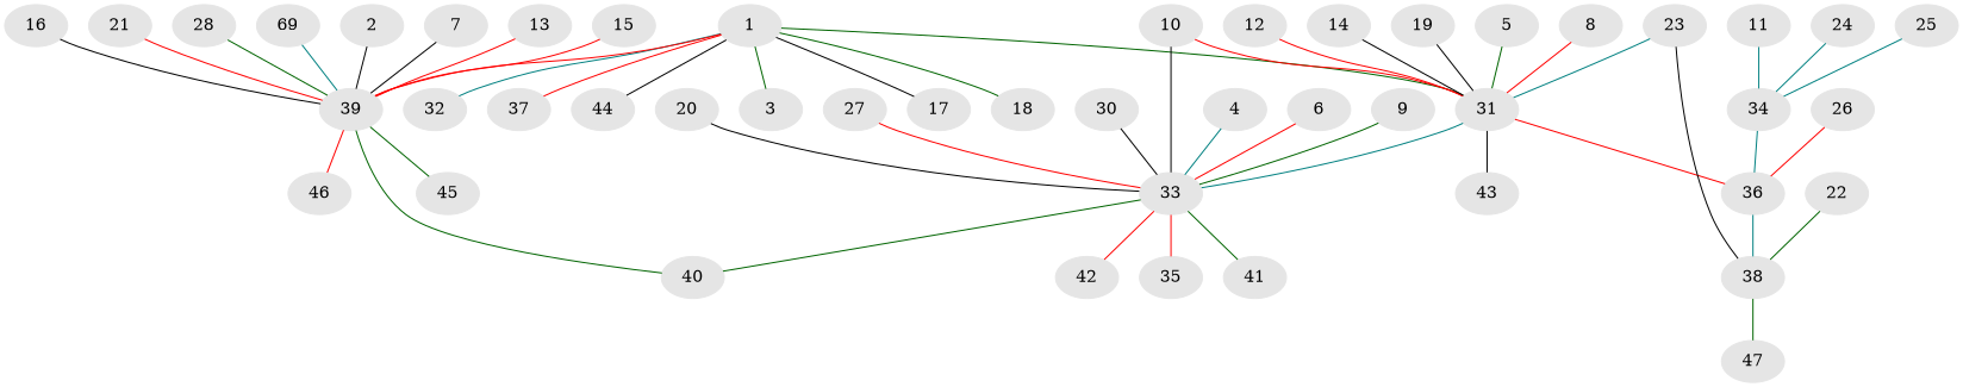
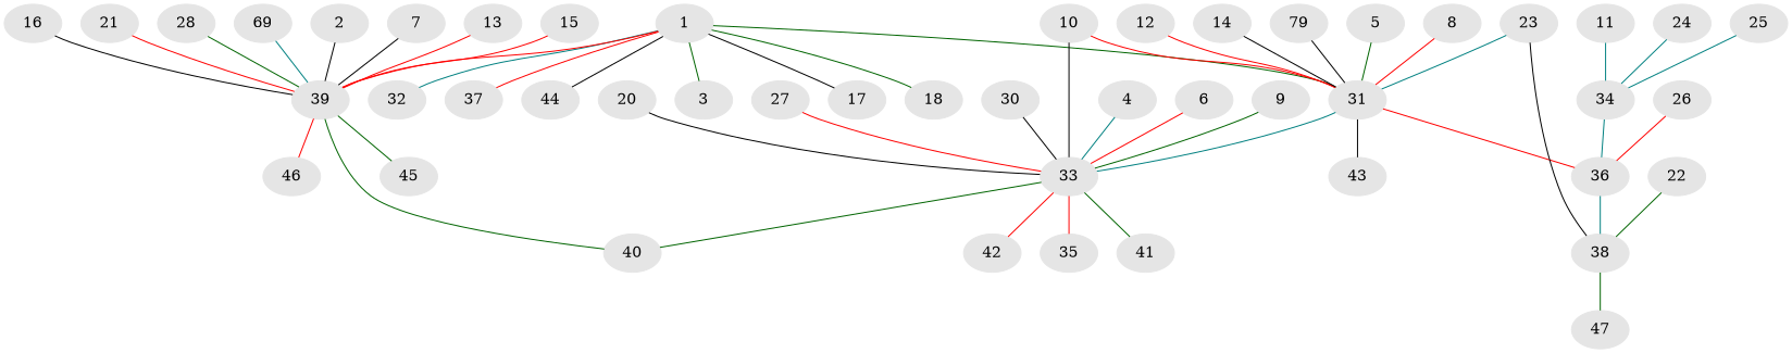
  graph {
    node [color=gray90 style=filled]
    edge [color=red weight=1.0]
    1
    3
    17
    18
    31
    32
    37
    39
    44
    33
    36
    43
    40
    45
    46
    2
    4
    35
    41
    42
    5
    6
    7
    8
    9
    10
    11
    34
    12
    13
    14
    15
    16
-   19
+   19 [label=79]
    20
    21
    22
    38
    47
    23
    24
    25
    26
    27
    28
    n46 [label=69]
    30
    1 -- 3 [color=darkgreen]
    1 -- 17 [color=black]
    1 -- 18 [color=darkgreen]
    1 -- 31 [color=darkgreen]
    1 -- 32 [color=teal]
    1 -- 37
    1 -- 39
    1 -- 44 [color=black]
    31 -- 33 [color=teal]
    31 -- 36
    31 -- 43 [color=black]
    39 -- 40 [color=darkgreen]
    39 -- 45 [color=darkgreen]
    39 -- 46
    33 -- 40 [color=darkgreen]
    33 -- 35
    33 -- 41 [color=darkgreen]
    33 -- 42
    36 -- 38 [color=teal]
    2 -- 39 [color=black]
    4 -- 33 [color=teal]
    5 -- 31 [color=darkgreen]
    6 -- 33
    7 -- 39 [color=black]
    8 -- 31
    9 -- 33 [color=darkgreen]
    10 -- 31
    10 -- 33 [color=black]
    11 -- 34 [color=teal]
    34 -- 36 [color=teal]
    12 -- 31
    13 -- 39
    14 -- 31 [color=black]
    15 -- 39
    16 -- 39 [color=black]
    19 -- 31 [color=black]
    20 -- 33 [color=black]
    21 -- 39
    22 -- 38 [color=darkgreen]
    38 -- 47 [color=darkgreen]
    23 -- 31 [color=teal]
    23 -- 38 [color=black]
    24 -- 34 [color=teal]
    25 -- 34 [color=teal]
    26 -- 36
    27 -- 33
    28 -- 39 [color=darkgreen]
    n46 -- 39 [color=teal]
    30 -- 33 [color=black]
  }
